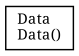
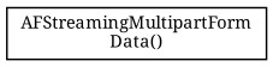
  digraph {
    rankdir=LR
    fontname="Noto Serif"
-   n1 [color=black fillcolor=white fontname="Noto Serif" fontsize=10 height=0.2 label="Data\lData()" shape=record style=filled width=0.4]
+   n1 [color=black fillcolor=white fontname="Noto Serif" fontsize=10 height=0.2 label="AFStreamingMultipartForm\lData()" shape=record style=filled width=0.4]
  }
